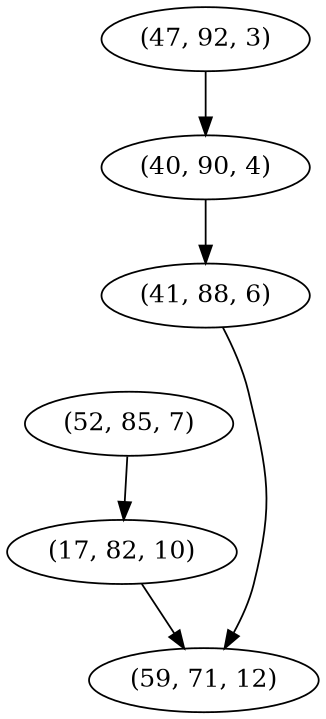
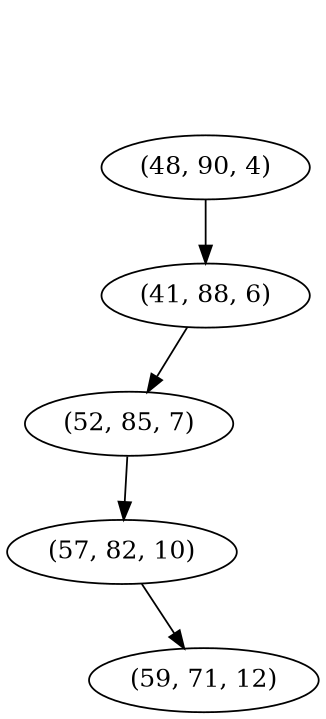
  digraph {
-   "(47, 92, 3)"
-   "(48, 90, 4)" [label="(40, 90, 4)"]
+   "(48, 90, 4)"
    n3 [label="(41, 88, 6)"]
    "(52, 85, 7)"
-   "(57, 82, 10)" [label="(17, 82, 10)"]
+   "(57, 82, 10)"
    n6 [label="(59, 71, 12)"]
-   "(47, 92, 3)" -> "(48, 90, 4)"
    "(48, 90, 4)" -> n3
-   n3 -> n6
+   n3 -> "(52, 85, 7)"
    "(52, 85, 7)" -> "(57, 82, 10)"
    "(57, 82, 10)" -> n6
  }
